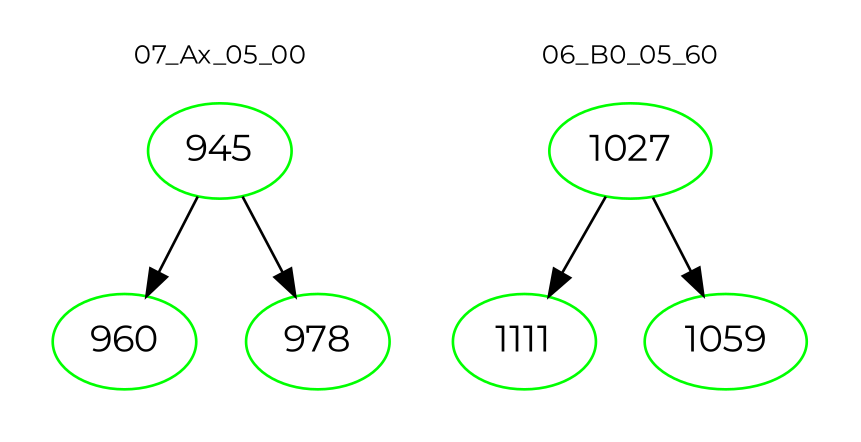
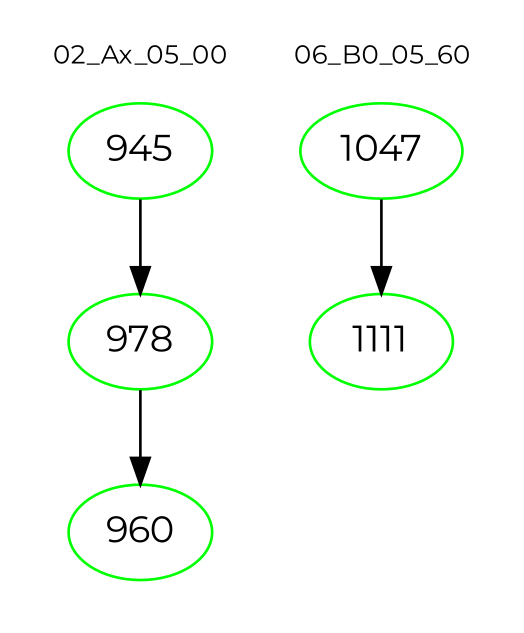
  digraph {
    fontname=Montserrat
    node [color=green fontname=Montserrat]
    edge [color=black fontname=Montserrat]
    n1 [label=945]
    n2 [label=960]
    n3 [label=978]
-   n4 [label=1027]
+   n4 [label=1047]
    n5 [label=1111]
-   n6 [label=1059]
    subgraph cluster_1 {
      color=white
      fontsize=10
-     label="07_Ax_05_00"
+     label="02_Ax_05_00"
      n1
      n2
      n3
    }
    subgraph cluster_2 {
      color=white
      fontsize=10
      label="06_B0_05_60"
      n4
      n5
-     n6
    }
-   n1 -> n2
+   n3 -> n2
    n1 -> n3
    n4 -> n5
-   n4 -> n6
  }
